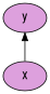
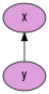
  digraph {
    fontname="Roboto Condensed"
    node [fillcolor=plum fontname="Roboto Condensed" fontsize=16 style=filled]
    n1 [label=x]
    n2 [label=y]
-   n2 -> n1 [dir=back fontname="Roboto Condensed"]
+   n1 -> n2 [dir=back fontname="Roboto Condensed"]
  }
